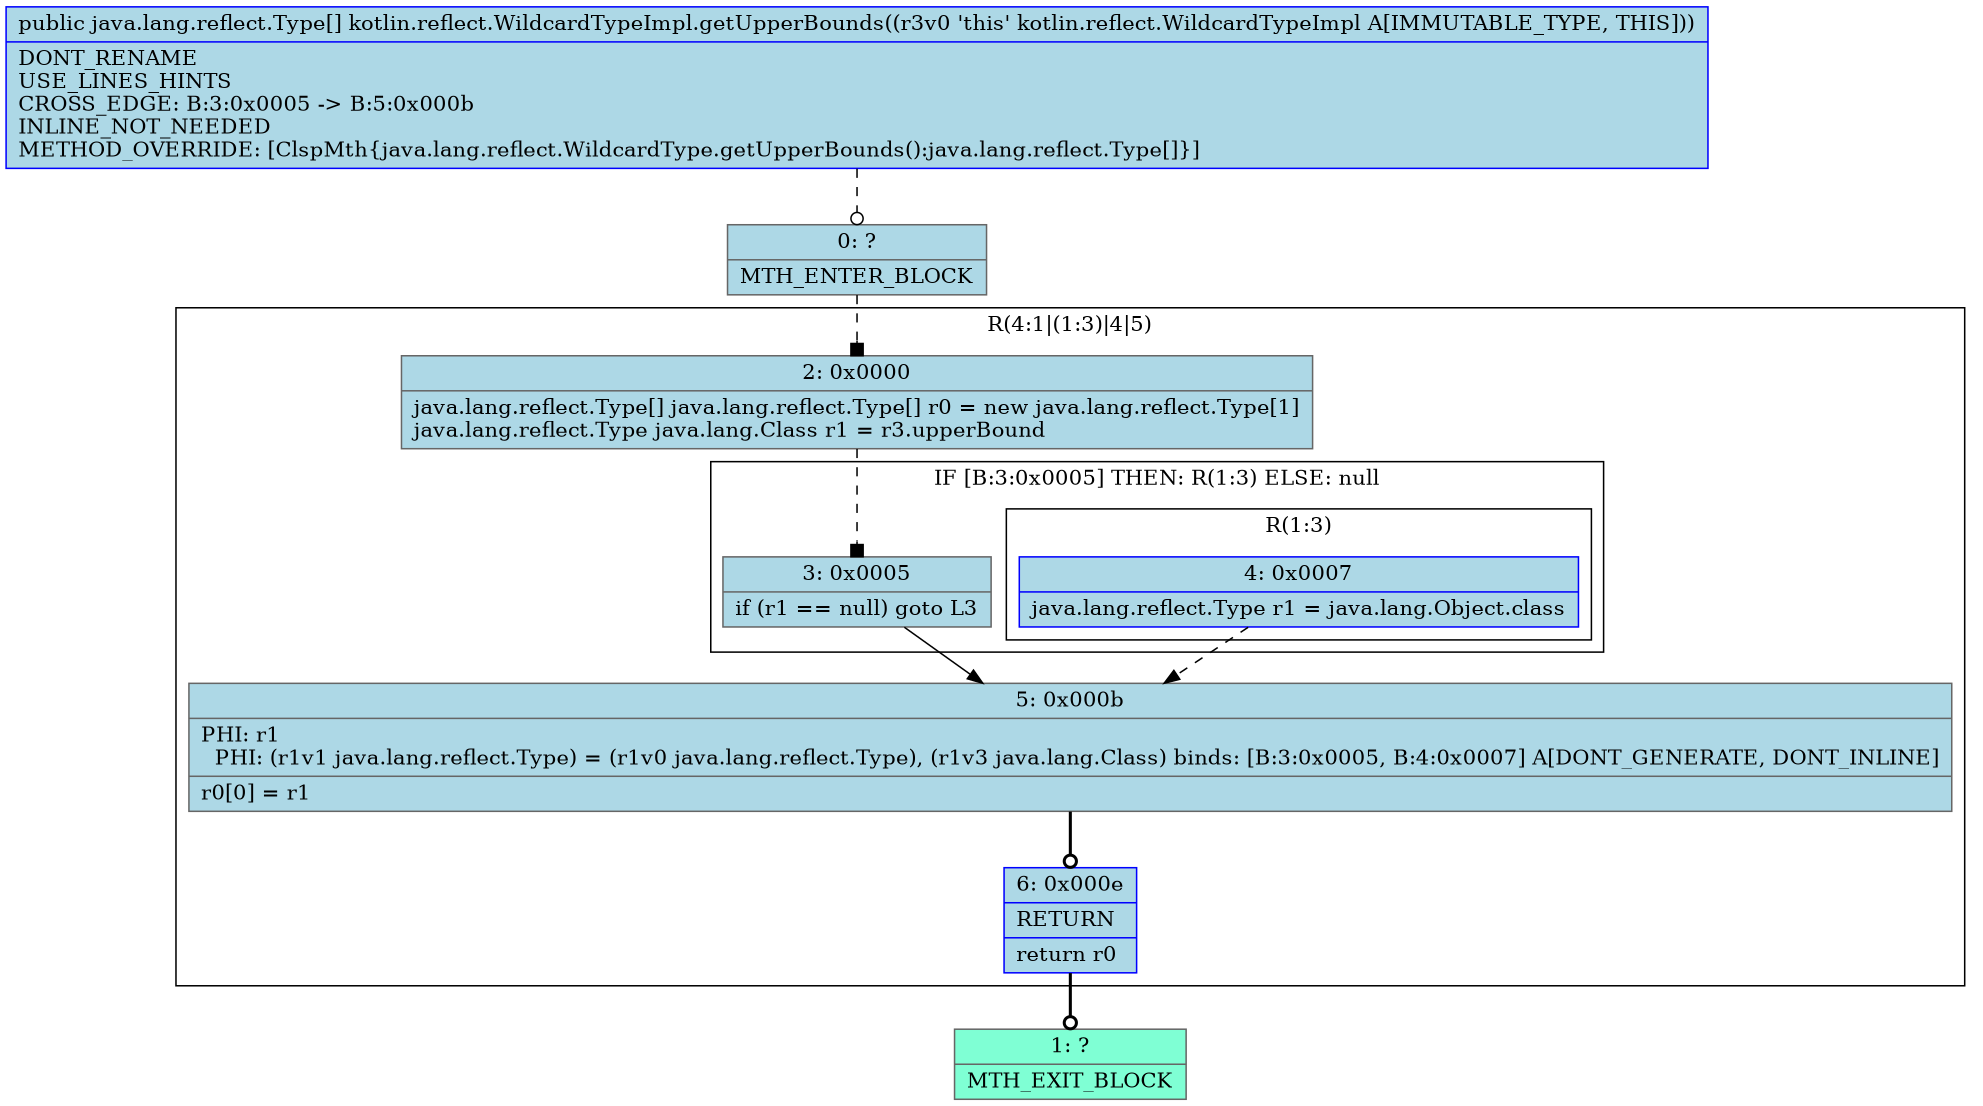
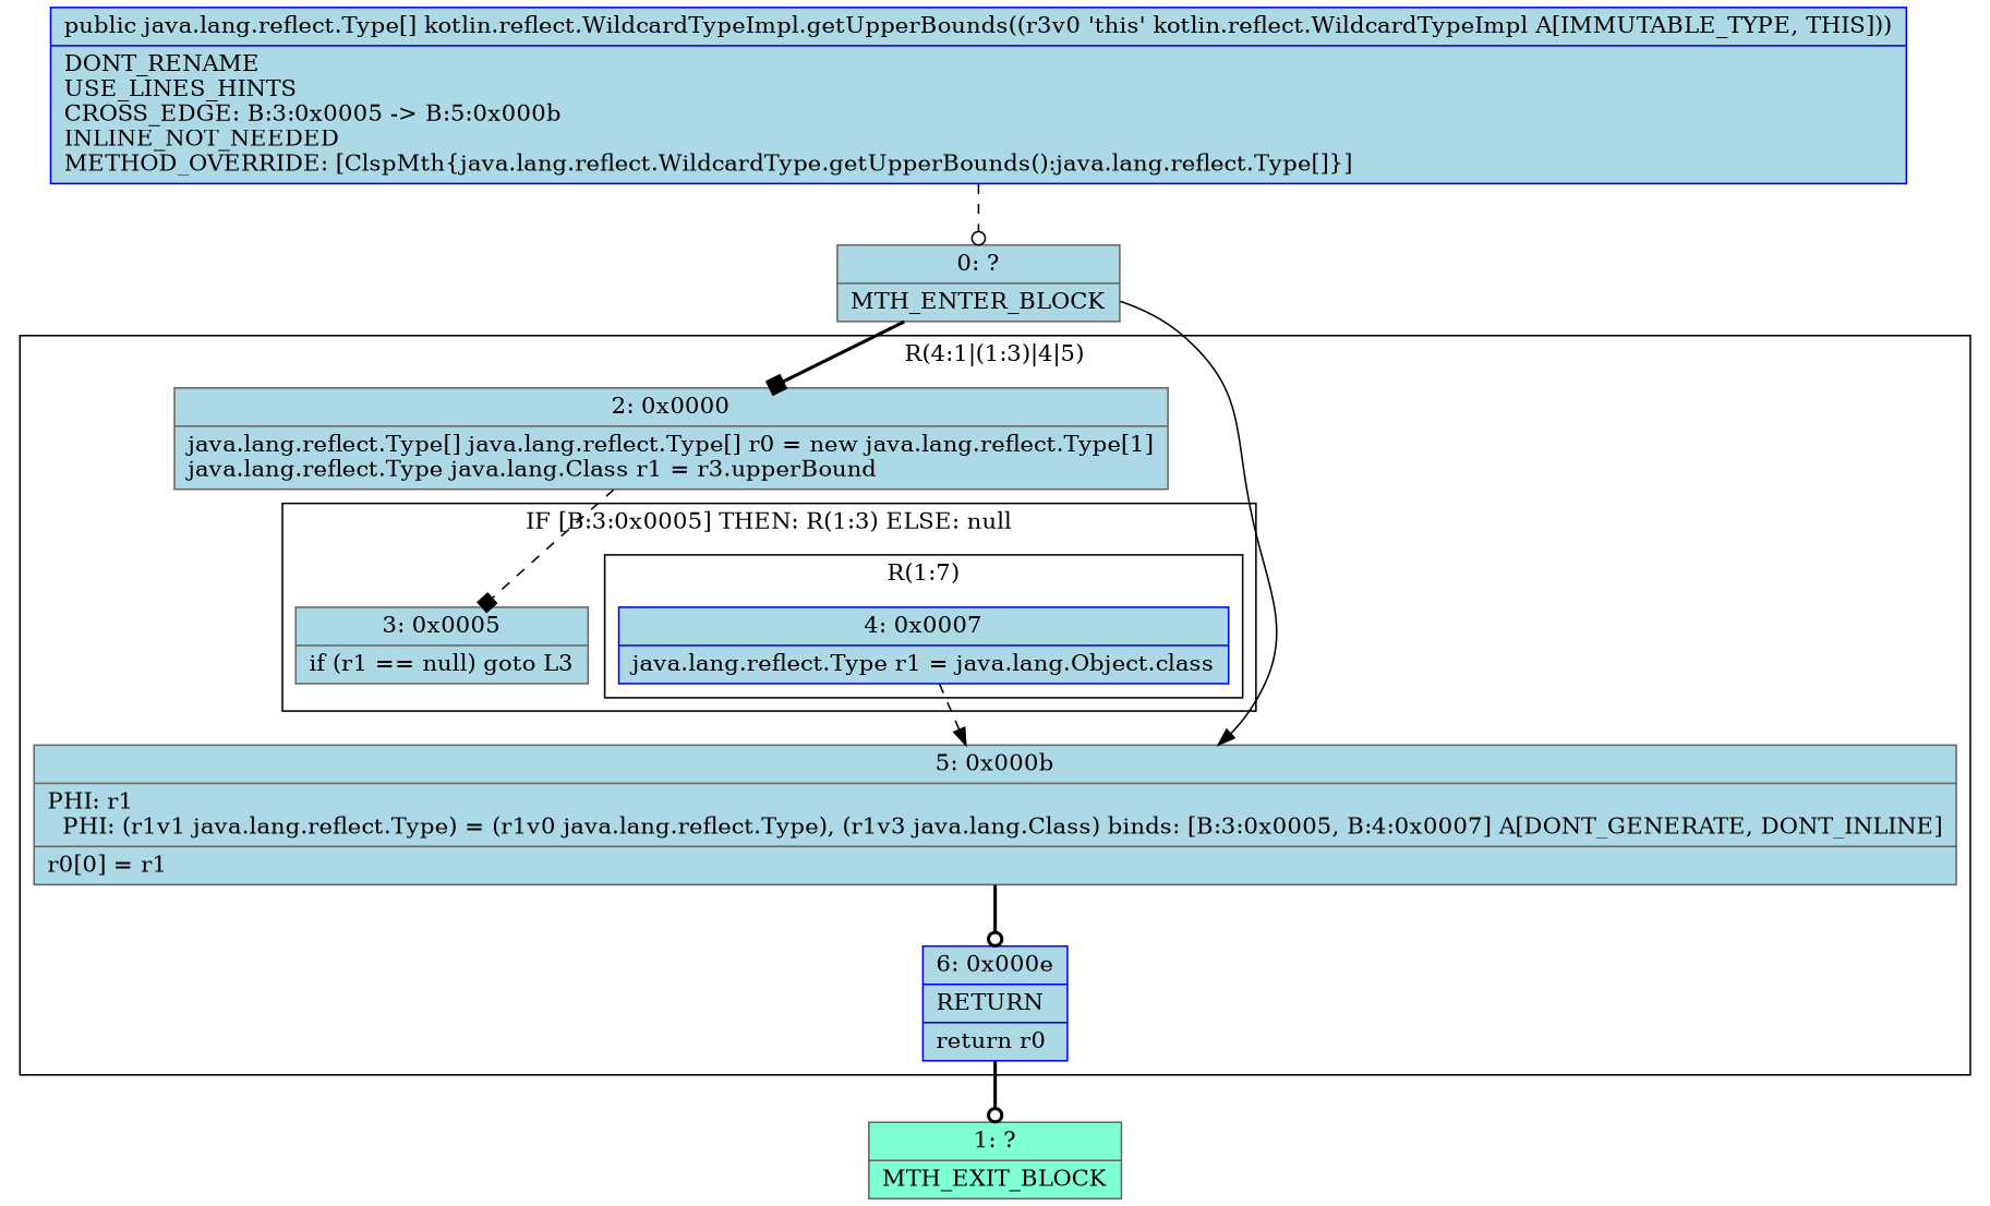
  digraph {
    node [color=gray40 fillcolor=lightblue shape=record style=filled]
    edge [arrowhead=odot style=dashed]
    n1 [color=blue label="{4\:\ 0x0007|java.lang.reflect.Type r1 = java.lang.Object.class\l}"]
    n2 [label="{3\:\ 0x0005|if (r1 == null) goto L3\l}"]
    n3 [label="{2\:\ 0x0000|java.lang.reflect.Type[] java.lang.reflect.Type[] r0 = new java.lang.reflect.Type[1]\ljava.lang.reflect.Type java.lang.Class r1 = r3.upperBound\l}"]
    n4 [label="{5\:\ 0x000b|PHI: r1 \l  PHI: (r1v1 java.lang.reflect.Type) = (r1v0 java.lang.reflect.Type), (r1v3 java.lang.Class) binds: [B:3:0x0005, B:4:0x0007] A[DONT_GENERATE, DONT_INLINE]\l|r0[0] = r1\l}"]
    n5 [color=blue label="{6\:\ 0x000e|RETURN\l|return r0\l}"]
    n6 [fillcolor=aquamarine label="{1\:\ ?|MTH_EXIT_BLOCK\l}"]
    n7 [label="{0\:\ ?|MTH_ENTER_BLOCK\l}"]
    n8 [color=blue label="{public java.lang.reflect.Type[] kotlin.reflect.WildcardTypeImpl.getUpperBounds((r3v0 'this' kotlin.reflect.WildcardTypeImpl A[IMMUTABLE_TYPE, THIS]))  | DONT_RENAME\lUSE_LINES_HINTS\lCROSS_EDGE: B:3:0x0005 \-\> B:5:0x000b\lINLINE_NOT_NEEDED\lMETHOD_OVERRIDE: [ClspMth\{java.lang.reflect.WildcardType.getUpperBounds():java.lang.reflect.Type[]\}]\l}"]
    subgraph cluster_1 {
      label="R(4:1|(1:3)|4|5)"
      n3
      n4
      n5
      subgraph cluster_2 {
        label="IF [B:3:0x0005] THEN: R(1:3) ELSE: null"
        n2
        subgraph cluster_3 {
-         label="R(1:3)"
+         label="R(1:7)"
          n1
        }
      }
    }
    n1 -> n4 [arrowhead=normal]
-   n2 -> n4 [arrowhead=normal style=solid]
+   n7 -> n4 [arrowhead=normal style=solid]
    n3 -> n2 [arrowhead=box]
    n4 -> n5 [style=bold]
    n5 -> n6 [style=bold]
-   n7 -> n3 [arrowhead=box]
+   n7 -> n3 [arrowhead=box style=bold]
    n8 -> n7
  }
